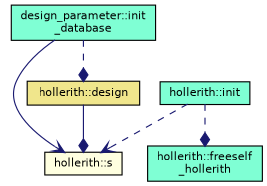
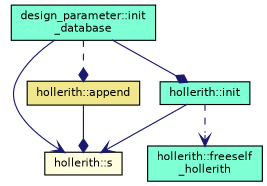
  digraph {
    rankdir=TB
    node [color=black fillcolor=aquamarine fontname=Helvetica fontsize=10 shape=record style=filled]
    edge [arrowhead=diamond color=midnightblue fontname=Helvetica fontsize=10 labelfontname=Helvetica labelfontsize=10 style=solid]
    n1 [fontcolor=black height=0.2 label="design_parameter::init\l_database" width=0.4]
    n2 [height=0.2 label="hollerith::init" width=0.4]
    n3 [fillcolor=lightyellow height=0.2 label="hollerith::s" width=0.4]
-   n4 [fillcolor=khaki height=0.2 label="hollerith::design" width=0.4]
+   n4 [fillcolor=khaki height=0.2 label="hollerith::append" width=0.4]
    n5 [height=0.2 label="hollerith::freeself\l_hollerith" width=0.4]
+   n1 -> n2
    n1 -> n3 [arrowhead=vee]
    n1 -> n4 [style=dashed]
-   n2 -> n3 [arrowhead=vee style=dashed]
-   n2 -> n5 [style=dashed]
+   n2 -> n3 [arrowhead=vee]
+   n2 -> n5 [arrowhead=vee style=dashed]
    n4 -> n3
  }
